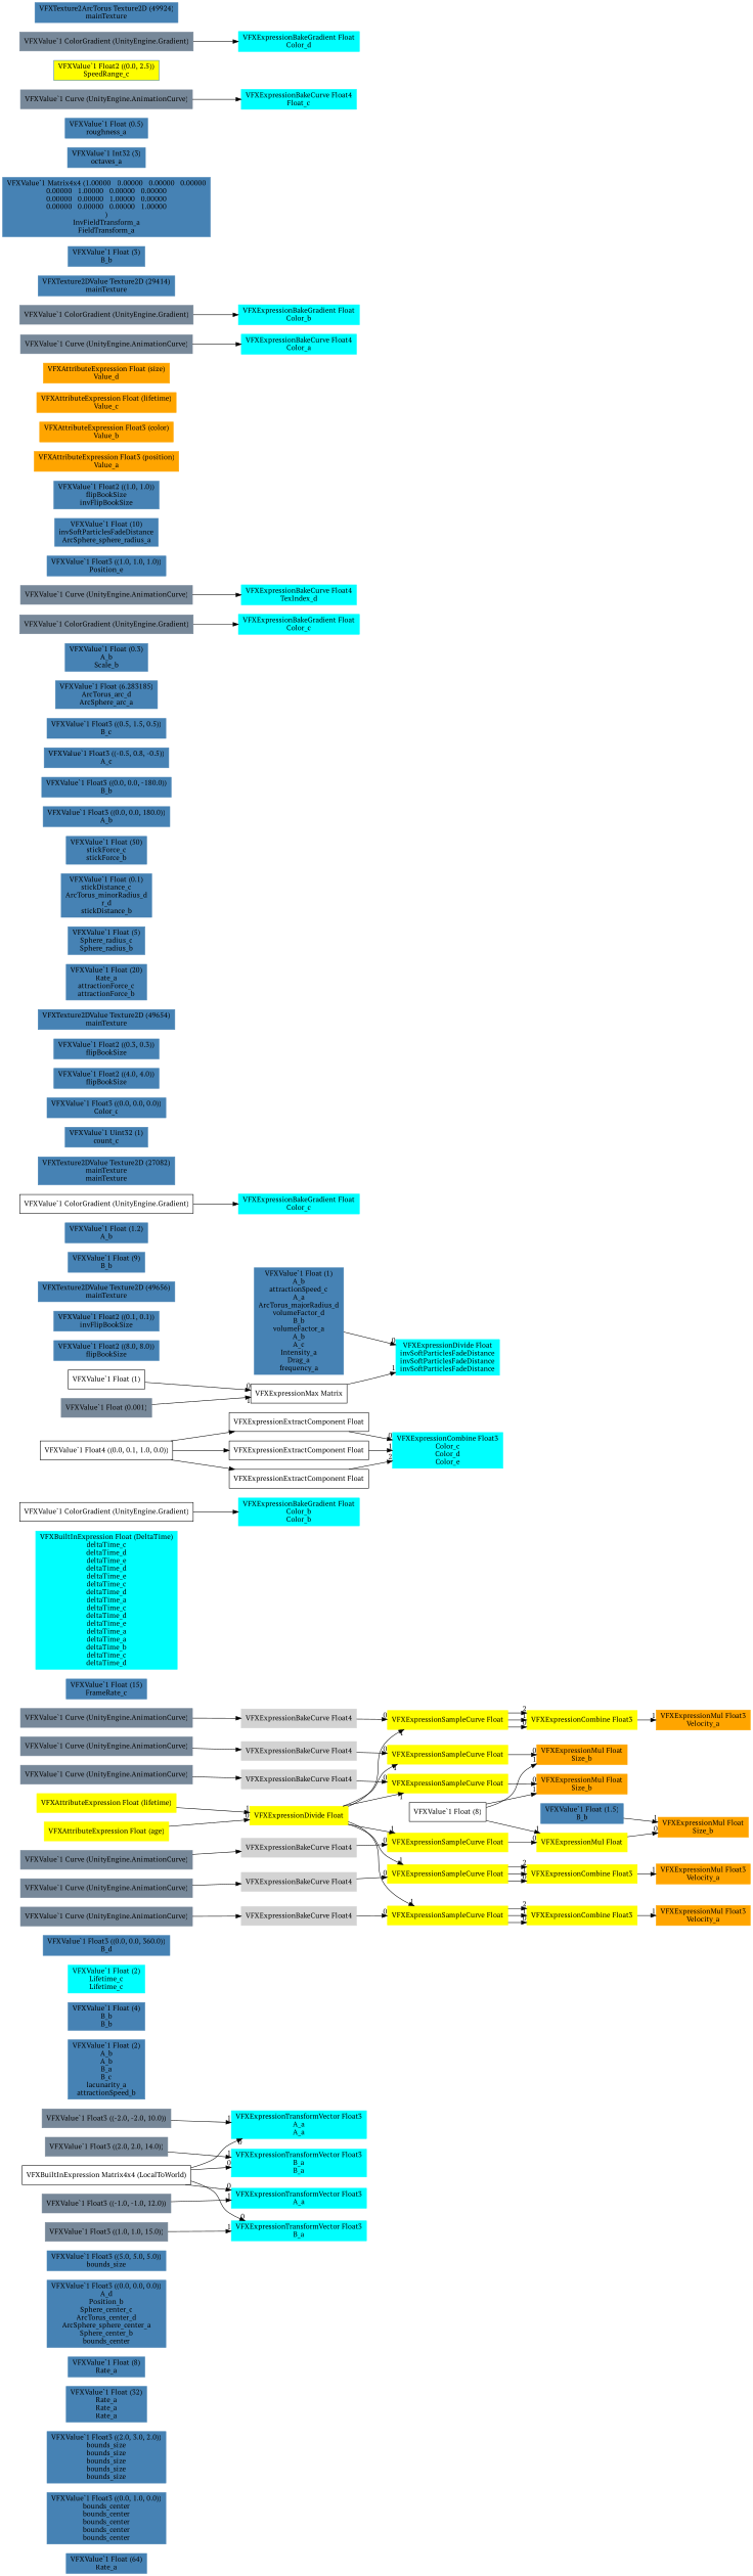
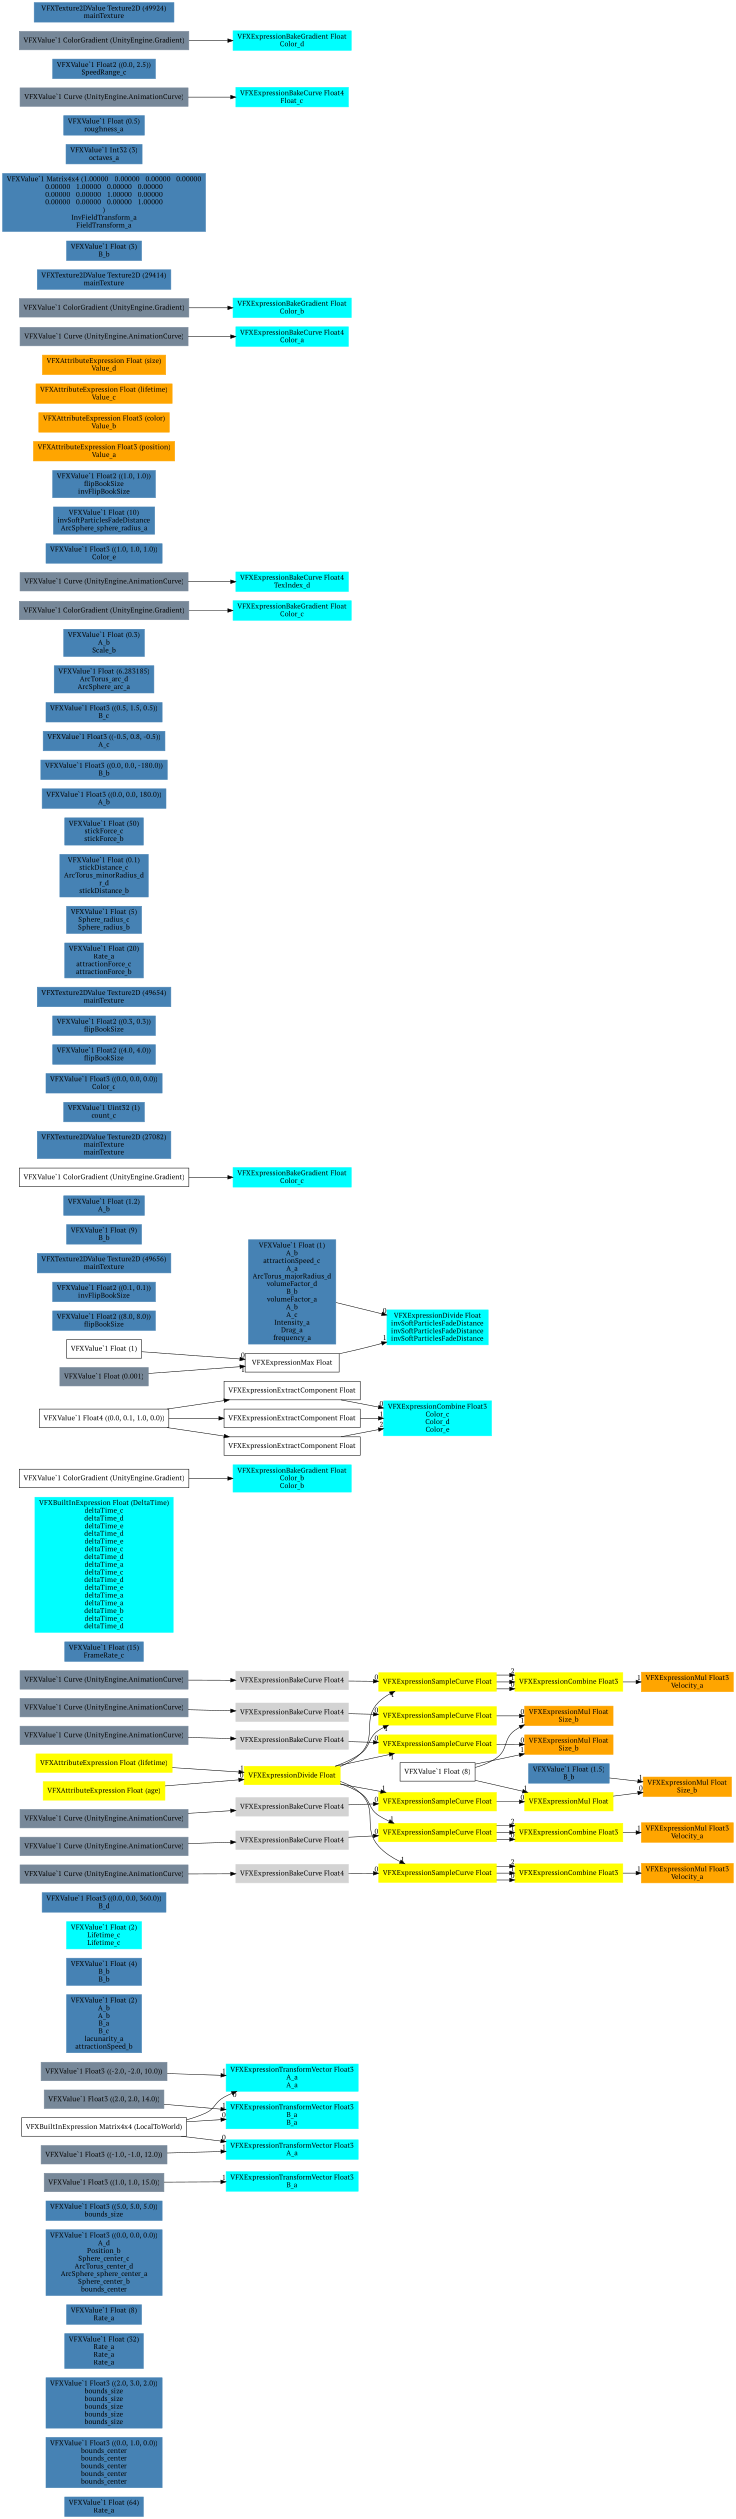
  digraph {
    fontname="PT Serif"
    rankdir=LR
    node [color=steelblue fontname="PT Serif" shape=box style=filled]
    edge [fontname="PT Serif" headlabel=1]
    n1 [label="VFXValue`1 Float (64)\nRate_a"]
    n2 [label="VFXValue`1 Float3 ((0.0, 1.0, 0.0))\nbounds_center\nbounds_center\nbounds_center\nbounds_center\nbounds_center"]
    n3 [label="VFXValue`1 Float3 ((2.0, 3.0, 2.0))\nbounds_size\nbounds_size\nbounds_size\nbounds_size\nbounds_size"]
    n4 [label="VFXValue`1 Float (32)\nRate_a\nRate_a\nRate_a"]
    n5 [label="VFXValue`1 Float (8)\nRate_a"]
    n6 [label="VFXValue`1 Float3 ((0.0, 0.0, 0.0))\nA_d\nPosition_b\nSphere_center_c\nArcTorus_center_d\nArcSphere_sphere_center_a\nSphere_center_b\nbounds_center"]
    n7 [label="VFXValue`1 Float3 ((5.0, 5.0, 5.0))\nbounds_size"]
    n8 [color=cyan label="VFXExpressionTransformVector Float3\nA_a\nA_a"]
    n9 [label="VFXBuiltInExpression Matrix4x4 (LocalToWorld)" color="" style=""]
    n10 [color=cyan label="VFXExpressionTransformVector Float3\nB_a\nB_a"]
    n11 [color=cyan label="VFXExpressionTransformVector Float3\nA_a"]
    n12 [color=cyan label="VFXExpressionTransformVector Float3\nB_a"]
    n13 [color=lightslategray label="VFXValue`1 Float3 ((-2.0, -2.0, 10.0))"]
    n14 [color=lightslategray label="VFXValue`1 Float3 ((2.0, 2.0, 14.0))"]
    n15 [label="VFXValue`1 Float (2)\nA_b\nA_b\nB_a\nB_c\nlacunarity_a\nattractionSpeed_b"]
    n16 [label="VFXValue`1 Float (4)\nB_b\nB_b"]
    n17 [color=cyan label="VFXValue`1 Float (2)\nLifetime_c\nLifetime_c"]
    n18 [label="VFXValue`1 Float3 ((0.0, 0.0, 360.0))\nB_d"]
    n19 [color=orange label="VFXExpressionMul Float3\nVelocity_a"]
    n20 [color=orange label="VFXExpressionMul Float3\nVelocity_a"]
    n21 [color=orange label="VFXExpressionMul Float3\nVelocity_a"]
    n22 [color=yellow label="VFXExpressionCombine Float3"]
    n23 [color=yellow label="VFXExpressionSampleCurve Float"]
    n24 [color=lightgray label="VFXExpressionBakeCurve Float4"]
    n25 [color=lightslategray label="VFXValue`1 Curve (UnityEngine.AnimationCurve)"]
    n26 [color=yellow label="VFXExpressionDivide Float"]
    n27 [color=yellow label="VFXExpressionSampleCurve Float"]
    n28 [color=yellow label="VFXExpressionSampleCurve Float"]
    n29 [color=yellow label="VFXExpressionSampleCurve Float"]
    n30 [color=yellow label="VFXExpressionSampleCurve Float"]
    n31 [color=yellow label="VFXExpressionSampleCurve Float"]
    n32 [color=orange label="VFXExpressionMul Float\nSize_b"]
    n33 [color=yellow label="VFXExpressionCombine Float3"]
    n34 [color=orange label="VFXExpressionMul Float\nSize_b"]
    n35 [color=yellow label="VFXExpressionCombine Float3"]
    n36 [color=yellow label="VFXExpressionMul Float"]
    n37 [color=yellow label="VFXAttributeExpression Float (age)"]
    n38 [color=yellow label="VFXAttributeExpression Float (lifetime)"]
    n39 [color=lightgray label="VFXExpressionBakeCurve Float4"]
    n40 [color=lightslategray label="VFXValue`1 Curve (UnityEngine.AnimationCurve)"]
    n41 [label="VFXValue`1 Float (8)" color="" style=""]
    n42 [color=orange label="VFXExpressionMul Float\nSize_b"]
    n43 [label="VFXValue`1 Float (15)\nFrameRate_c"]
    n44 [color=cyan label="VFXBuiltInExpression Float (DeltaTime)\ndeltaTime_c\ndeltaTime_d\ndeltaTime_e\ndeltaTime_d\ndeltaTime_e\ndeltaTime_c\ndeltaTime_d\ndeltaTime_a\ndeltaTime_c\ndeltaTime_d\ndeltaTime_e\ndeltaTime_a\ndeltaTime_a\ndeltaTime_b\ndeltaTime_c\ndeltaTime_d"]
    n45 [color=cyan label="VFXExpressionBakeGradient Float\nColor_b\nColor_b"]
    n46 [label="VFXValue`1 ColorGradient (UnityEngine.Gradient)" color="" style=""]
    n47 [color=cyan label="VFXExpressionCombine Float3\nColor_c\nColor_d\nColor_e"]
    n48 [label="VFXExpressionExtractComponent Float" color="" style=""]
    n49 [label="VFXValue`1 Float4 ((0.0, 0.1, 1.0, 0.0))" color="" style=""]
    n50 [label="VFXExpressionExtractComponent Float" color="" style=""]
    n51 [label="VFXExpressionExtractComponent Float" color="" style=""]
    n52 [color=cyan label="VFXExpressionDivide Float\ninvSoftParticlesFadeDistance\ninvSoftParticlesFadeDistance\ninvSoftParticlesFadeDistance"]
    n53 [label="VFXValue`1 Float (1)\nA_b\nattractionSpeed_c\nA_a\nArcTorus_majorRadius_d\nvolumeFactor_d\nB_b\nvolumeFactor_a\nA_b\nA_c\nIntensity_a\nDrag_a\nfrequency_a"]
-   n54 [label="VFXExpressionMax Matrix" color="" style=""]
+   n54 [label="VFXExpressionMax Float" color="" style=""]
    n55 [label="VFXValue`1 Float (1)" color="" style=""]
    n56 [color=lightslategray label="VFXValue`1 Float (0.001)"]
    n57 [label="VFXValue`1 Float2 ((8.0, 8.0))\nflipBookSize"]
    n58 [label="VFXValue`1 Float2 ((0.1, 0.1))\ninvFlipBookSize"]
    n59 [label="VFXTexture2DValue Texture2D (49656)\nmainTexture"]
    n60 [label="VFXValue`1 Float (9)\nB_b"]
    n61 [label="VFXValue`1 Float (1.2)\nA_b"]
    n62 [label="VFXValue`1 Float (1.5)\nB_b"]
    n63 [color=cyan label="VFXExpressionBakeGradient Float\nColor_c"]
    n64 [label="VFXValue`1 ColorGradient (UnityEngine.Gradient)" color="" style=""]
    n65 [label="VFXTexture2DValue Texture2D (27082)\nmainTexture\nmainTexture"]
    n66 [color=lightgray label="VFXExpressionBakeCurve Float4"]
    n67 [color=lightslategray label="VFXValue`1 Curve (UnityEngine.AnimationCurve)"]
    n68 [color=lightgray label="VFXExpressionBakeCurve Float4"]
    n69 [color=lightslategray label="VFXValue`1 Curve (UnityEngine.AnimationCurve)"]
    n70 [label="VFXValue`1 Uint32 (1)\ncount_c"]
    n71 [color=lightslategray label="VFXValue`1 Float3 ((-1.0, -1.0, 12.0))"]
    n72 [color=lightslategray label="VFXValue`1 Float3 ((1.0, 1.0, 15.0))"]
    n73 [color=lightgray label="VFXExpressionBakeCurve Float4"]
    n74 [color=lightslategray label="VFXValue`1 Curve (UnityEngine.AnimationCurve)"]
    n75 [color=lightgray label="VFXExpressionBakeCurve Float4"]
    n76 [color=lightslategray label="VFXValue`1 Curve (UnityEngine.AnimationCurve)"]
    n77 [label="VFXValue`1 Float3 ((0.0, 0.0, 0.0))\nColor_c"]
    n78 [label="VFXValue`1 Float2 ((4.0, 4.0))\nflipBookSize"]
    n79 [label="VFXValue`1 Float2 ((0.3, 0.3))\nflipBookSize"]
    n80 [label="VFXTexture2DValue Texture2D (49654)\nmainTexture"]
    n81 [label="VFXValue`1 Float (20)\nRate_a\nattractionForce_c\nattractionForce_b"]
    n82 [label="VFXValue`1 Float (5)\nSphere_radius_c\nSphere_radius_b"]
    n83 [label="VFXValue`1 Float (0.1)\nstickDistance_c\nArcTorus_minorRadius_d\nr_d\nstickDistance_b"]
    n84 [label="VFXValue`1 Float (50)\nstickForce_c\nstickForce_b"]
    n85 [label="VFXValue`1 Float3 ((0.0, 0.0, 180.0))\nA_b"]
    n86 [label="VFXValue`1 Float3 ((0.0, 0.0, -180.0))\nB_b"]
    n87 [label="VFXValue`1 Float3 ((-0.5, 0.8, -0.5))\nA_c"]
    n88 [label="VFXValue`1 Float3 ((0.5, 1.5, 0.5))\nB_c"]
    n89 [label="VFXValue`1 Float (6.283185)\nArcTorus_arc_d\nArcSphere_arc_a"]
    n90 [label="VFXValue`1 Float (0.3)\nA_b\nScale_b"]
    n91 [color=cyan label="VFXExpressionBakeGradient Float\nColor_c"]
    n92 [color=lightslategray label="VFXValue`1 ColorGradient (UnityEngine.Gradient)"]
    n93 [color=cyan label="VFXExpressionBakeCurve Float4\nTexIndex_d"]
    n94 [color=lightslategray label="VFXValue`1 Curve (UnityEngine.AnimationCurve)"]
-   n95 [label="VFXValue`1 Float3 ((1.0, 1.0, 1.0))\nPosition_e"]
+   n95 [label="VFXValue`1 Float3 ((1.0, 1.0, 1.0))\nColor_e"]
    n96 [label="VFXValue`1 Float (10)\ninvSoftParticlesFadeDistance\nArcSphere_sphere_radius_a"]
    n97 [label="VFXValue`1 Float2 ((1.0, 1.0))\nflipBookSize\ninvFlipBookSize"]
    n98 [color=orange label="VFXAttributeExpression Float3 (position)\nValue_a"]
    n99 [color=orange label="VFXAttributeExpression Float3 (color)\nValue_b"]
    n100 [color=orange label="VFXAttributeExpression Float (lifetime)\nValue_c"]
    n101 [color=orange label="VFXAttributeExpression Float (size)\nValue_d"]
    n102 [color=cyan label="VFXExpressionBakeCurve Float4\nColor_a"]
    n103 [color=lightslategray label="VFXValue`1 Curve (UnityEngine.AnimationCurve)"]
    n104 [color=cyan label="VFXExpressionBakeGradient Float\nColor_b"]
    n105 [color=lightslategray label="VFXValue`1 ColorGradient (UnityEngine.Gradient)"]
    n106 [label="VFXTexture2DValue Texture2D (29414)\nmainTexture"]
    n107 [label="VFXValue`1 Float (3)\nB_b"]
    n108 [label="VFXValue`1 Matrix4x4 (1.00000	0.00000	0.00000	0.00000\n0.00000	1.00000	0.00000	0.00000\n0.00000	0.00000	1.00000	0.00000\n0.00000	0.00000	0.00000	1.00000\n)\nInvFieldTransform_a\nFieldTransform_a"]
    n109 [label="VFXValue`1 Int32 (3)\noctaves_a"]
    n110 [label="VFXValue`1 Float (0.5)\nroughness_a"]
    n111 [color=cyan label="VFXExpressionBakeCurve Float4\nFloat_c"]
    n112 [color=lightslategray label="VFXValue`1 Curve (UnityEngine.AnimationCurve)"]
-   n113 [label="VFXValue`1 Float2 ((0.0, 2.5))\nSpeedRange_c" fillcolor=yellow]
+   n113 [label="VFXValue`1 Float2 ((0.0, 2.5))\nSpeedRange_c"]
    n114 [color=cyan label="VFXExpressionBakeGradient Float\nColor_d"]
    n115 [color=lightslategray label="VFXValue`1 ColorGradient (UnityEngine.Gradient)"]
-   n116 [label="VFXTexture2ArcTorus Texture2D (49924)\nmainTexture"]
+   n116 [label="VFXTexture2DValue Texture2D (49924)\nmainTexture"]
    n9 -> n8 [headlabel=0]
    n9 -> n10 [headlabel=0]
    n9 -> n11 [headlabel=0]
-   n9 -> n12 [headlabel=0]
    n13 -> n8
    n14 -> n10
    n22 -> n19
    n23 -> n22 [headlabel=0]
    n23 -> n22
    n23 -> n22 [headlabel=2]
    n24 -> n23 [headlabel=0]
    n25 -> n24 [headlabel=""]
    n26 -> n23
    n26 -> n27
    n26 -> n28
    n26 -> n29
    n26 -> n30
    n26 -> n31
    n27 -> n32 [headlabel=0]
    n28 -> n33 [headlabel=0]
    n28 -> n33
    n28 -> n33 [headlabel=2]
    n29 -> n34 [headlabel=0]
    n30 -> n35 [headlabel=0]
    n30 -> n35
    n30 -> n35 [headlabel=2]
    n31 -> n36 [headlabel=0]
    n33 -> n20
    n35 -> n21
    n36 -> n42 [headlabel=0]
    n37 -> n26 [headlabel=0]
    n38 -> n26
    n39 -> n27 [headlabel=0]
    n40 -> n39 [headlabel=""]
    n41 -> n32
    n41 -> n34
    n41 -> n36
    n46 -> n45 [headlabel=""]
    n48 -> n47 [headlabel=0]
    n49 -> n48 [headlabel=""]
    n49 -> n50 [headlabel=""]
    n49 -> n51 [headlabel=""]
    n50 -> n47
    n51 -> n47 [headlabel=2]
    n53 -> n52 [headlabel=0]
    n54 -> n52
    n55 -> n54 [headlabel=0]
    n56 -> n54
    n62 -> n42
    n64 -> n63 [headlabel=""]
    n66 -> n28 [headlabel=0]
    n67 -> n66 [headlabel=""]
    n68 -> n29 [headlabel=0]
    n69 -> n68 [headlabel=""]
    n71 -> n11
    n72 -> n12
    n73 -> n30 [headlabel=0]
    n74 -> n73 [headlabel=""]
    n75 -> n31 [headlabel=0]
    n76 -> n75 [headlabel=""]
    n92 -> n91 [headlabel=""]
    n94 -> n93 [headlabel=""]
    n103 -> n102 [headlabel=""]
    n105 -> n104 [headlabel=""]
    n112 -> n111 [headlabel=""]
    n115 -> n114 [headlabel=""]
  }
